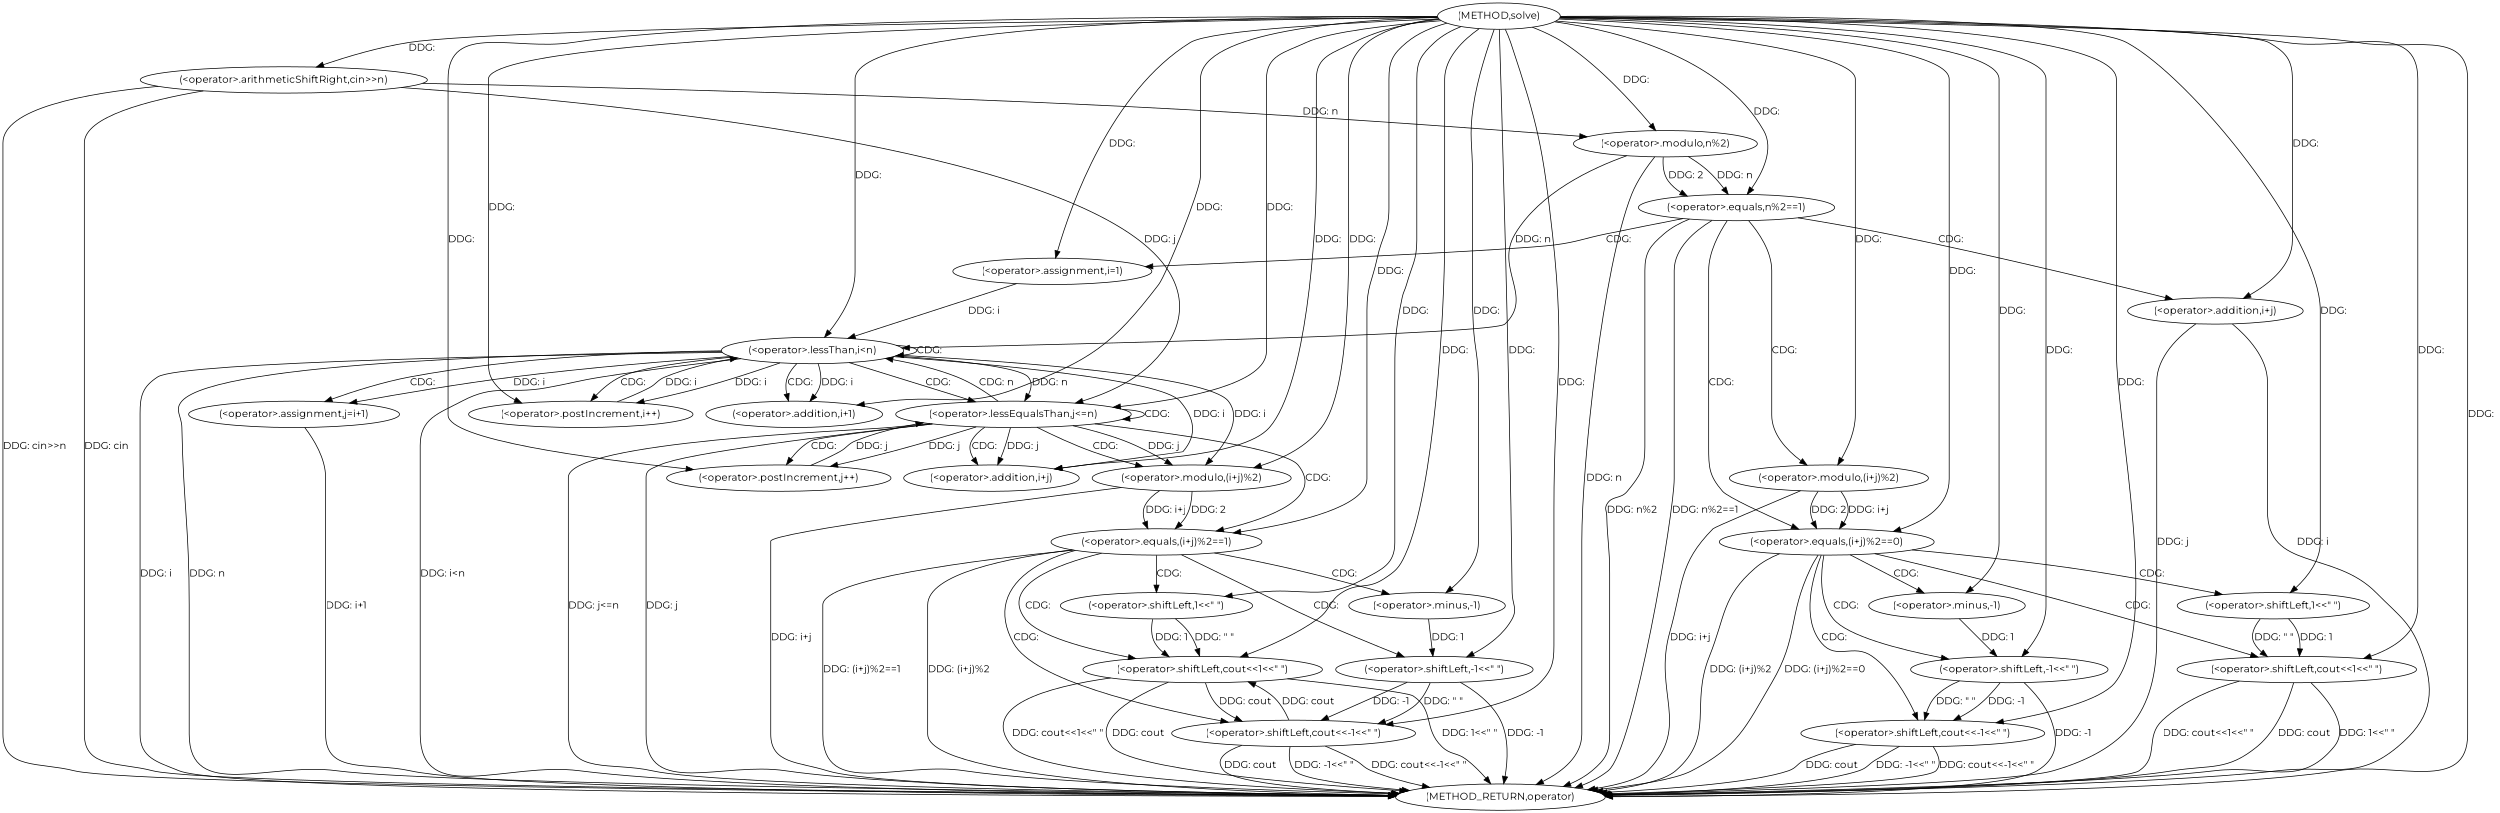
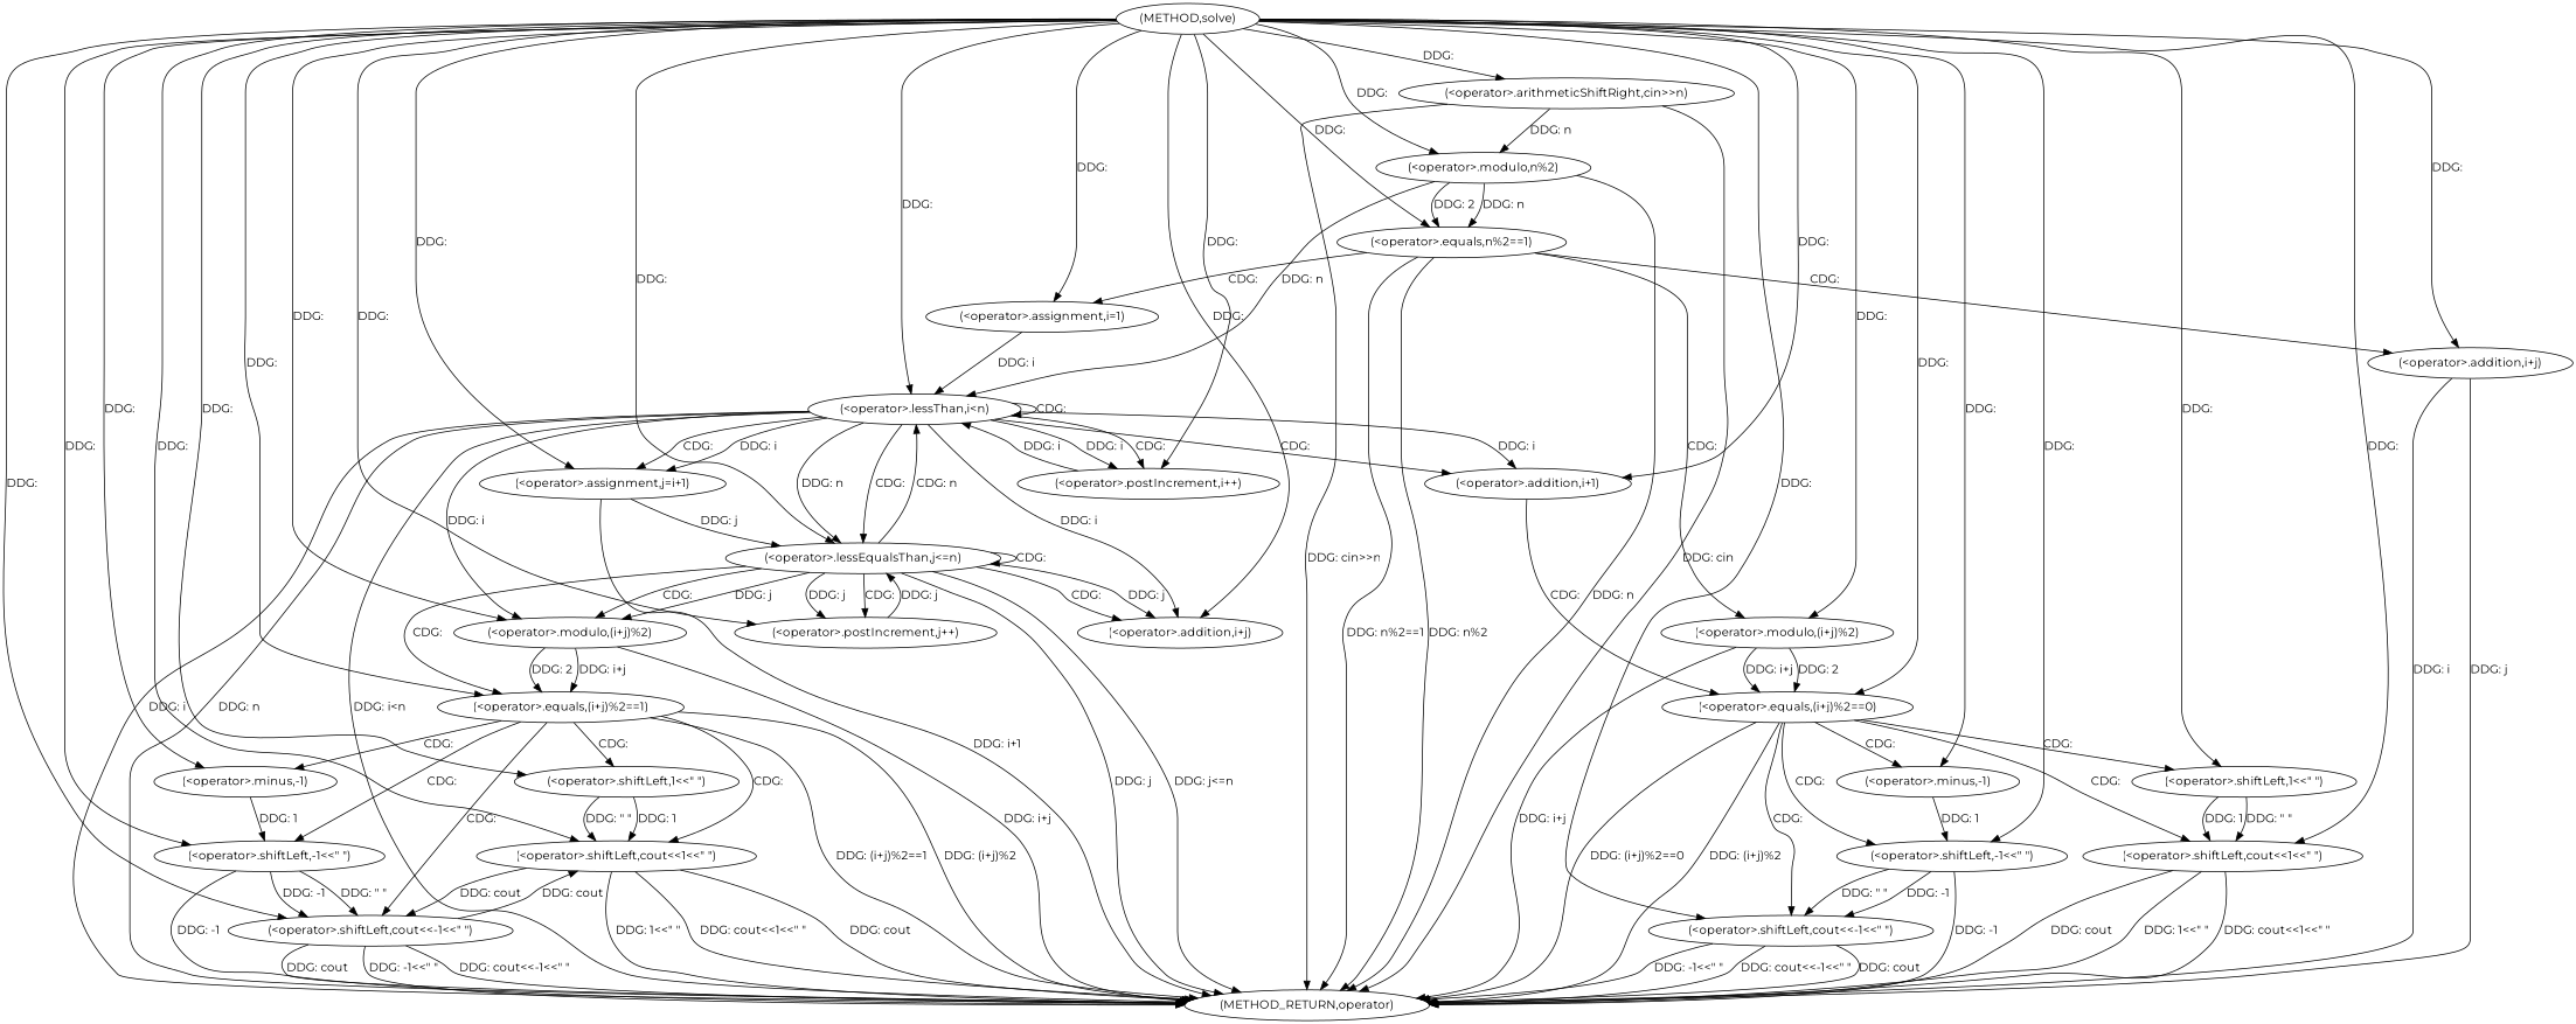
  digraph {
    fontname=Montserrat
    node [fontname=Montserrat]
    edge [fontname=Montserrat]
    n1 [label="(METHOD,solve)"]
    n2 [label="(<operator>.arithmeticShiftRight,cin>>n)"]
    n3 [label="(<operator>.equals,n%2==1)"]
    n4 [label="(<operator>.modulo,n%2)"]
    n5 [label="(<operator>.assignment,i=1)"]
    n6 [label="(<operator>.lessThan,i<n)"]
    n7 [label="(<operator>.postIncrement,i++)"]
    n8 [label="(<operator>.equals,(i+j)%2==0)"]
    n9 [label="(<operator>.shiftLeft,cout<<1<<\" \")"]
    n10 [label="(<operator>.shiftLeft,cout<<-1<<\" \")"]
    n11 [label="(<operator>.assignment,j=i+1)"]
    n12 [label="(<operator>.lessEqualsThan,j<=n)"]
    n13 [label="(<operator>.postIncrement,j++)"]
    n14 [label="(<operator>.modulo,(i+j)%2)"]
    n15 [label="(<operator>.addition,i+j)"]
    n16 [label="(<operator>.shiftLeft,1<<\" \")"]
    n17 [label="(<operator>.shiftLeft,-1<<\" \")"]
    n18 [label="(<operator>.addition,i+1)"]
    n19 [label="(<operator>.equals,(i+j)%2==1)"]
    n20 [label="(<operator>.minus,-1)"]
    n21 [label="(<operator>.shiftLeft,cout<<1<<\" \")"]
    n22 [label="(<operator>.modulo,(i+j)%2)"]
    n23 [label="(<operator>.shiftLeft,cout<<-1<<\" \")"]
    n24 [label="(<operator>.addition,i+j)"]
    n25 [label="(<operator>.shiftLeft,1<<\" \")"]
    n26 [label="(<operator>.shiftLeft,-1<<\" \")"]
    n27 [label="(<operator>.minus,-1)"]
    n28 [label="(METHOD_RETURN,operator)"]
    n1 -> n2 [label="DDG: "]
    n1 -> n3 [label="DDG: "]
    n1 -> n4 [label="DDG: "]
    n1 -> n5 [label="DDG: "]
    n1 -> n6 [label="DDG: "]
    n1 -> n7 [label="DDG: "]
    n1 -> n8 [label="DDG: "]
    n1 -> n9 [label="DDG: "]
    n1 -> n10 [label="DDG: "]
-   n1 -> n28 [label="DDG: "]
+   n1 -> n11 [label="DDG: "]
    n1 -> n12 [label="DDG: "]
    n1 -> n13 [label="DDG: "]
    n1 -> n14 [label="DDG: "]
    n1 -> n15 [label="DDG: "]
    n1 -> n16 [label="DDG: "]
    n1 -> n17 [label="DDG: "]
    n1 -> n18 [label="DDG: "]
    n1 -> n19 [label="DDG: "]
    n1 -> n20 [label="DDG: "]
    n1 -> n21 [label="DDG: "]
    n1 -> n22 [label="DDG: "]
    n1 -> n23 [label="DDG: "]
    n1 -> n24 [label="DDG: "]
    n1 -> n25 [label="DDG: "]
    n1 -> n26 [label="DDG: "]
    n1 -> n27 [label="DDG: "]
    n2 -> n4 [label="DDG: n"]
    n2 -> n28 [label="DDG: cin>>n"]
    n2 -> n28 [label="DDG: cin"]
    n3 -> n5 [label="CDG: "]
-   n3 -> n8 [label="CDG: "]
+   n18 -> n8 [label="CDG: "]
    n3 -> n14 [label="CDG: "]
    n3 -> n15 [label="CDG: "]
    n3 -> n28 [label="DDG: n%2"]
    n3 -> n28 [label="DDG: n%2==1"]
    n4 -> n3 [label="DDG: n"]
    n4 -> n3 [label="DDG: 2"]
    n4 -> n6 [label="DDG: n"]
    n4 -> n28 [label="DDG: n"]
    n5 -> n6 [label="DDG: i"]
    n6 -> n6 [label="CDG: "]
    n6 -> n7 [label="DDG: i"]
    n6 -> n7 [label="CDG: "]
    n6 -> n11 [label="DDG: i"]
    n6 -> n11 [label="CDG: "]
    n6 -> n12 [label="DDG: n"]
    n6 -> n12 [label="CDG: "]
    n6 -> n18 [label="DDG: i"]
    n6 -> n18 [label="CDG: "]
    n6 -> n22 [label="DDG: i"]
    n6 -> n24 [label="DDG: i"]
    n6 -> n28 [label="DDG: i"]
    n6 -> n28 [label="DDG: n"]
    n6 -> n28 [label="DDG: i<n"]
    n7 -> n6 [label="DDG: i"]
    n8 -> n9 [label="CDG: "]
    n8 -> n10 [label="CDG: "]
    n8 -> n16 [label="CDG: "]
    n8 -> n17 [label="CDG: "]
    n8 -> n20 [label="CDG: "]
    n8 -> n28 [label="DDG: (i+j)%2"]
    n8 -> n28 [label="DDG: (i+j)%2==0"]
    n9 -> n28 [label="DDG: cout"]
    n9 -> n28 [label="DDG: 1<<\" \""]
    n9 -> n28 [label="DDG: cout<<1<<\" \""]
    n10 -> n28 [label="DDG: cout"]
    n10 -> n28 [label="DDG: -1<<\" \""]
    n10 -> n28 [label="DDG: cout<<-1<<\" \""]
-   n2 -> n12 [label="DDG: j"]
+   n11 -> n12 [label="DDG: j"]
    n11 -> n28 [label="DDG: i+1"]
    n12 -> n6 [label="CDG: n"]
    n12 -> n12 [label="CDG: "]
    n12 -> n13 [label="DDG: j"]
    n12 -> n13 [label="CDG: "]
    n12 -> n19 [label="CDG: "]
    n12 -> n22 [label="DDG: j"]
    n12 -> n22 [label="CDG: "]
    n12 -> n24 [label="DDG: j"]
    n12 -> n24 [label="CDG: "]
    n12 -> n28 [label="DDG: j"]
    n12 -> n28 [label="DDG: j<=n"]
    n13 -> n12 [label="DDG: j"]
    n14 -> n8 [label="DDG: 2"]
    n14 -> n8 [label="DDG: i+j"]
    n14 -> n28 [label="DDG: i+j"]
    n15 -> n28 [label="DDG: i"]
    n15 -> n28 [label="DDG: j"]
    n16 -> n9 [label="DDG: 1"]
    n16 -> n9 [label="DDG: \" \""]
    n17 -> n10 [label="DDG: \" \""]
    n17 -> n10 [label="DDG: -1"]
    n17 -> n28 [label="DDG: -1"]
    n19 -> n21 [label="CDG: "]
    n19 -> n23 [label="CDG: "]
    n19 -> n25 [label="CDG: "]
    n19 -> n26 [label="CDG: "]
    n19 -> n27 [label="CDG: "]
    n19 -> n28 [label="DDG: (i+j)%2"]
    n19 -> n28 [label="DDG: (i+j)%2==1"]
    n20 -> n17 [label="DDG: 1"]
    n21 -> n23 [label="DDG: cout"]
    n21 -> n28 [label="DDG: cout"]
    n21 -> n28 [label="DDG: 1<<\" \""]
    n21 -> n28 [label="DDG: cout<<1<<\" \""]
    n22 -> n19 [label="DDG: i+j"]
    n22 -> n19 [label="DDG: 2"]
    n22 -> n28 [label="DDG: i+j"]
    n23 -> n21 [label="DDG: cout"]
    n23 -> n28 [label="DDG: cout"]
    n23 -> n28 [label="DDG: -1<<\" \""]
    n23 -> n28 [label="DDG: cout<<-1<<\" \""]
    n25 -> n21 [label="DDG: 1"]
    n25 -> n21 [label="DDG: \" \""]
    n26 -> n23 [label="DDG: -1"]
    n26 -> n23 [label="DDG: \" \""]
    n26 -> n28 [label="DDG: -1"]
    n27 -> n26 [label="DDG: 1"]
  }
